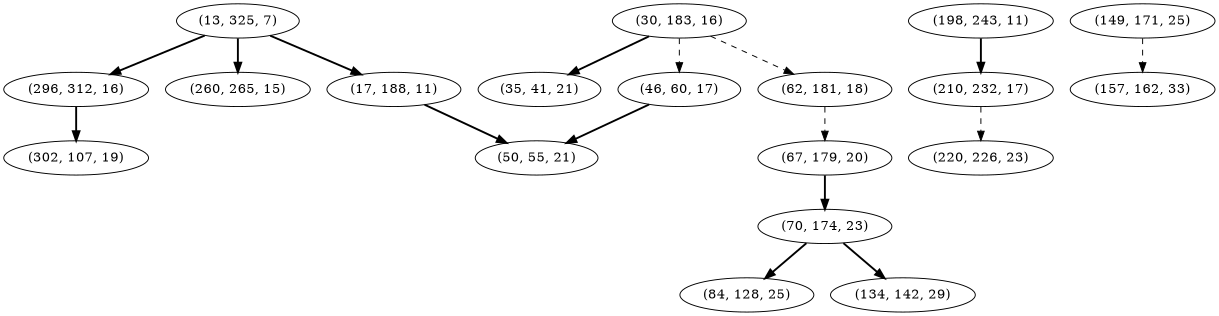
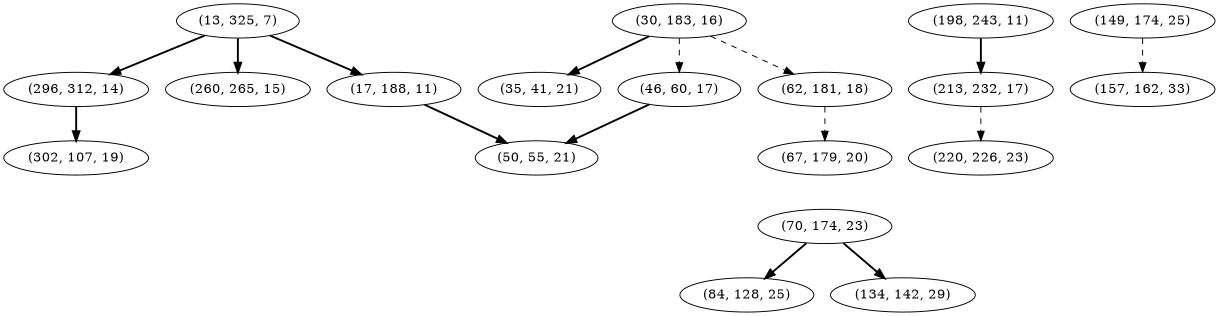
  digraph {
    edge [style=bold]
    "(13, 325, 7)"
    "(17, 188, 11)"
    "(260, 265, 15)"
-   "(296, 312, 14)" [label="(296, 312, 16)"]
+   "(296, 312, 14)"
    "(50, 55, 21)"
    "(198, 243, 11)"
-   "(210, 232, 17)"
+   "(210, 232, 17)" [label="(213, 232, 17)"]
    n8 [label="(302, 107, 19)"]
    "(30, 183, 16)"
    "(35, 41, 21)"
    "(46, 60, 17)"
    "(62, 181, 18)"
    "(67, 179, 20)"
    "(70, 174, 23)"
    n15 [label="(84, 128, 25)"]
    "(134, 142, 29)"
-   "(149, 171, 25)"
+   "(149, 171, 25)" [label="(149, 174, 25)"]
    "(157, 162, 33)"
    "(220, 226, 23)"
    "(13, 325, 7)" -> "(17, 188, 11)"
    "(13, 325, 7)" -> "(260, 265, 15)"
    "(13, 325, 7)" -> "(296, 312, 14)"
    "(17, 188, 11)" -> "(50, 55, 21)"
    "(296, 312, 14)" -> n8
    "(198, 243, 11)" -> "(210, 232, 17)"
    "(210, 232, 17)" -> "(220, 226, 23)" [style=dashed]
    "(30, 183, 16)" -> "(35, 41, 21)"
    "(30, 183, 16)" -> "(46, 60, 17)" [style=dashed]
    "(30, 183, 16)" -> "(62, 181, 18)" [style=dashed]
    "(46, 60, 17)" -> "(50, 55, 21)"
    "(62, 181, 18)" -> "(67, 179, 20)" [style=dashed]
-   "(67, 179, 20)" -> "(70, 174, 23)"
    "(70, 174, 23)" -> n15
    "(70, 174, 23)" -> "(134, 142, 29)"
    "(149, 171, 25)" -> "(157, 162, 33)" [style=dashed]
  }
